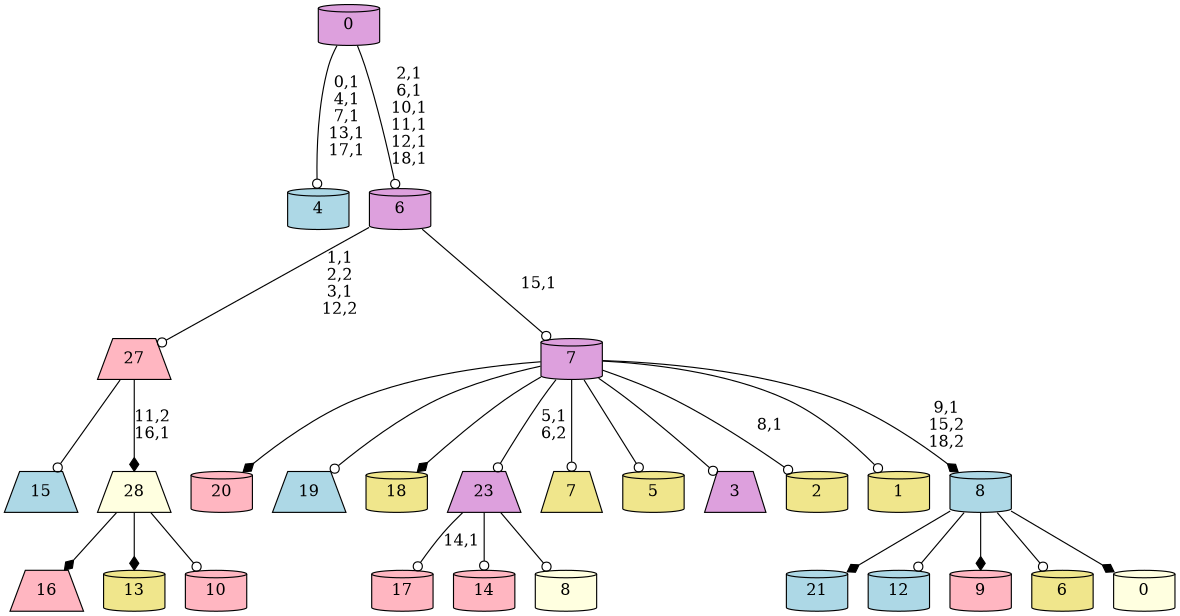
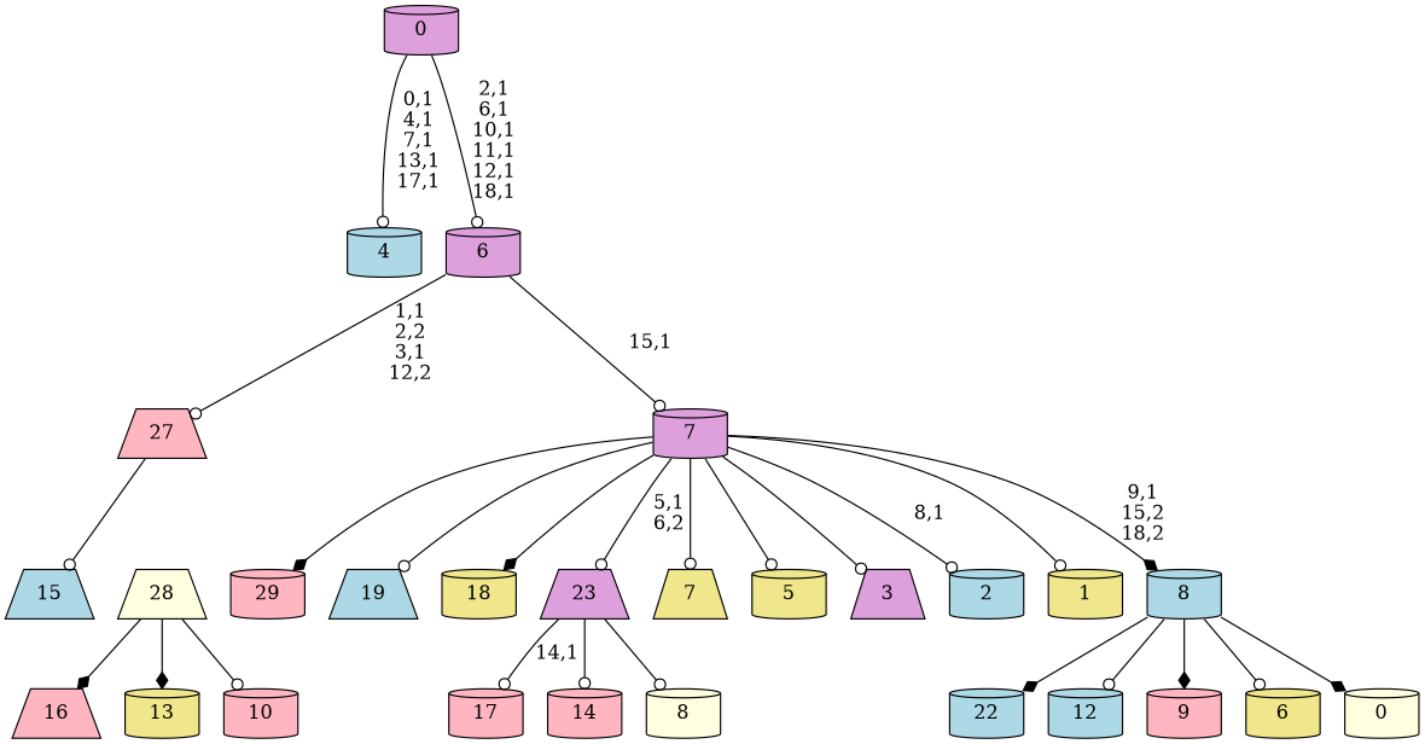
  digraph {
    fontname="DejaVu Serif"
    node [fillcolor=lightblue fontname="DejaVu Serif" shape=cylinder style=filled]
    edge [arrowhead=odot fontname="DejaVu Serif"]
-   n1 [label=21]
-   n2 [fillcolor=lightpink label=20]
+   n1 [label=22]
+   n2 [fillcolor=lightpink label=29]
    n3 [label=19 shape=trapezium]
    n4 [fillcolor=khaki label=18]
    n5 [fillcolor=lightpink label=17]
    n6 [fillcolor=lightpink label=16 shape=trapezium]
    n7 [label=15 shape=trapezium]
    n8 [fillcolor=lightpink label=14]
    n9 [fillcolor=khaki label=13]
    n10 [label=12]
    n11 [fillcolor=lightpink label=10]
    28 [fillcolor=lightyellow shape=trapezium]
    27 [fillcolor=lightpink shape=trapezium]
    n14 [fillcolor=lightpink label=9]
    n15 [fillcolor=lightyellow label=8]
    23 [fillcolor=plum shape=trapezium]
    n17 [fillcolor=khaki label=7 shape=trapezium]
    n18 [fillcolor=khaki label=6]
    n19 [fillcolor=khaki label=5]
    n20 [label=4]
    n21 [fillcolor=plum label=3 shape=trapezium]
-   n22 [fillcolor=khaki label=2]
+   n22 [label=2]
    n23 [fillcolor=khaki label=1]
    n24 [fillcolor=lightyellow label=0]
    8
    7 [fillcolor=plum]
    6 [fillcolor=plum]
    0 [fillcolor=plum]
    28 -> n6 [arrowhead=diamond]
    28 -> n9 [arrowhead=diamond]
    28 -> n11
    27 -> n7
-   27 -> 28 [arrowhead=diamond label="11,2\n16,1"]
    23 -> n5 [label="14,1"]
    23 -> n8
    23 -> n15
    8 -> n1 [arrowhead=diamond]
    8 -> n10
    8 -> n14 [arrowhead=diamond]
    8 -> n18
    8 -> n24 [arrowhead=diamond]
    7 -> n2 [arrowhead=diamond]
    7 -> n3
    7 -> n4 [arrowhead=diamond]
    7 -> 23 [label="5,1\n6,2"]
    7 -> n17
    7 -> n19
    7 -> n21
    7 -> n22 [label="8,1"]
    7 -> n23
    7 -> 8 [arrowhead=diamond label="9,1\n15,2\n18,2"]
    6 -> 27 [label="1,1\n2,2\n3,1\n12,2"]
    6 -> 7 [label="15,1"]
    0 -> n20 [label="0,1\n4,1\n7,1\n13,1\n17,1"]
    0 -> 6 [label="2,1\n6,1\n10,1\n11,1\n12,1\n18,1"]
  }
